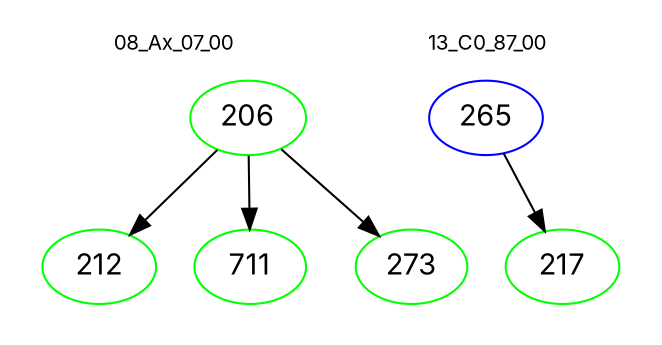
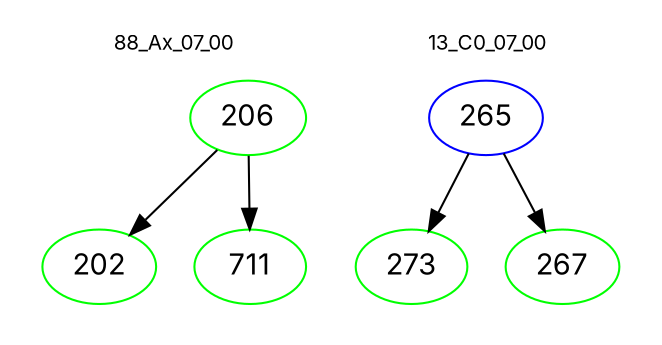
  digraph {
    fontname=Inter
    node [color=green fontname=Inter]
    edge [color=black fontname=Inter]
    n1 [label=206]
-   n2 [label=212]
+   n2 [label=202]
    n3 [label=711]
    n4 [color=blue label=265]
    n5 [label=273]
-   n6 [label=217]
+   n6 [label=267]
    subgraph cluster_1 {
      color=white
      fontsize=10
-     label="08_Ax_07_00"
+     label="88_Ax_07_00"
      n1
      n2
      n3
    }
    subgraph cluster_2 {
      color=white
      fontsize=10
-     label="13_C0_87_00"
+     label="13_C0_07_00"
      n4
      n5
      n6
    }
    n1 -> n2
    n1 -> n3
-   n1 -> n5
+   n4 -> n5
    n4 -> n6
  }
